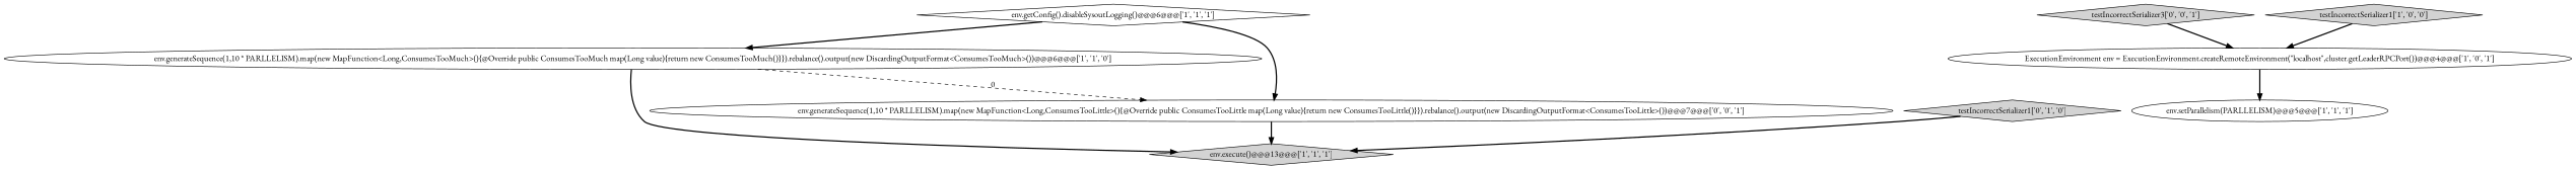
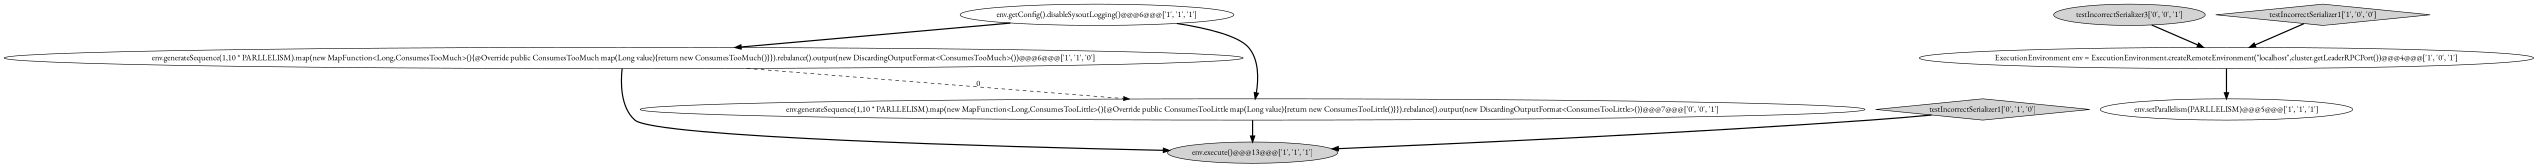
  digraph {
    fontname="EB Garamond"
    node [fillcolor=white fontname="EB Garamond" shape=ellipse style=filled]
    edge [fontname="EB Garamond" style=bold]
    n1 [label="env.generateSequence(1,10 * PARLLELISM).map(new MapFunction<Long,ConsumesTooMuch>(){@Override public ConsumesTooMuch map(Long value){return new ConsumesTooMuch()}}).rebalance().output(new DiscardingOutputFormat<ConsumesTooMuch>())@@@6@@@['1', '1', '0']"]
-   n2 [fillcolor=lightgray label="env.execute()@@@13@@@['1', '1', '1']" shape=diamond]
+   n2 [fillcolor=lightgray label="env.execute()@@@13@@@['1', '1', '1']"]
    n3 [label="env.generateSequence(1,10 * PARLLELISM).map(new MapFunction<Long,ConsumesTooLittle>(){@Override public ConsumesTooLittle map(Long value){return new ConsumesTooLittle()}}).rebalance().output(new DiscardingOutputFormat<ConsumesTooLittle>())@@@7@@@['0', '0', '1']"]
    n4 [fillcolor=lightgray label="testIncorrectSerializer1['0', '1', '0']" shape=diamond]
    n5 [label="env.setParallelism(PARLLELISM)@@@5@@@['1', '1', '1']"]
-   n6 [label="env.getConfig().disableSysoutLogging()@@@6@@@['1', '1', '1']" shape=diamond]
-   n7 [fillcolor=lightgray label="testIncorrectSerializer3['0', '0', '1']" shape=diamond]
+   n6 [label="env.getConfig().disableSysoutLogging()@@@6@@@['1', '1', '1']"]
+   n7 [fillcolor=lightgray label="testIncorrectSerializer3['0', '0', '1']"]
    n8 [label="ExecutionEnvironment env = ExecutionEnvironment.createRemoteEnvironment(\"localhost\",cluster.getLeaderRPCPort())@@@4@@@['1', '0', '1']"]
    n9 [fillcolor=lightgray label="testIncorrectSerializer1['1', '0', '0']" shape=diamond]
    n1 -> n2
    n1 -> n3 [label=0 style=dashed]
    n3 -> n2
    n4 -> n2
    n6 -> n1
    n6 -> n3
    n7 -> n8
    n8 -> n5
    n9 -> n8
  }
